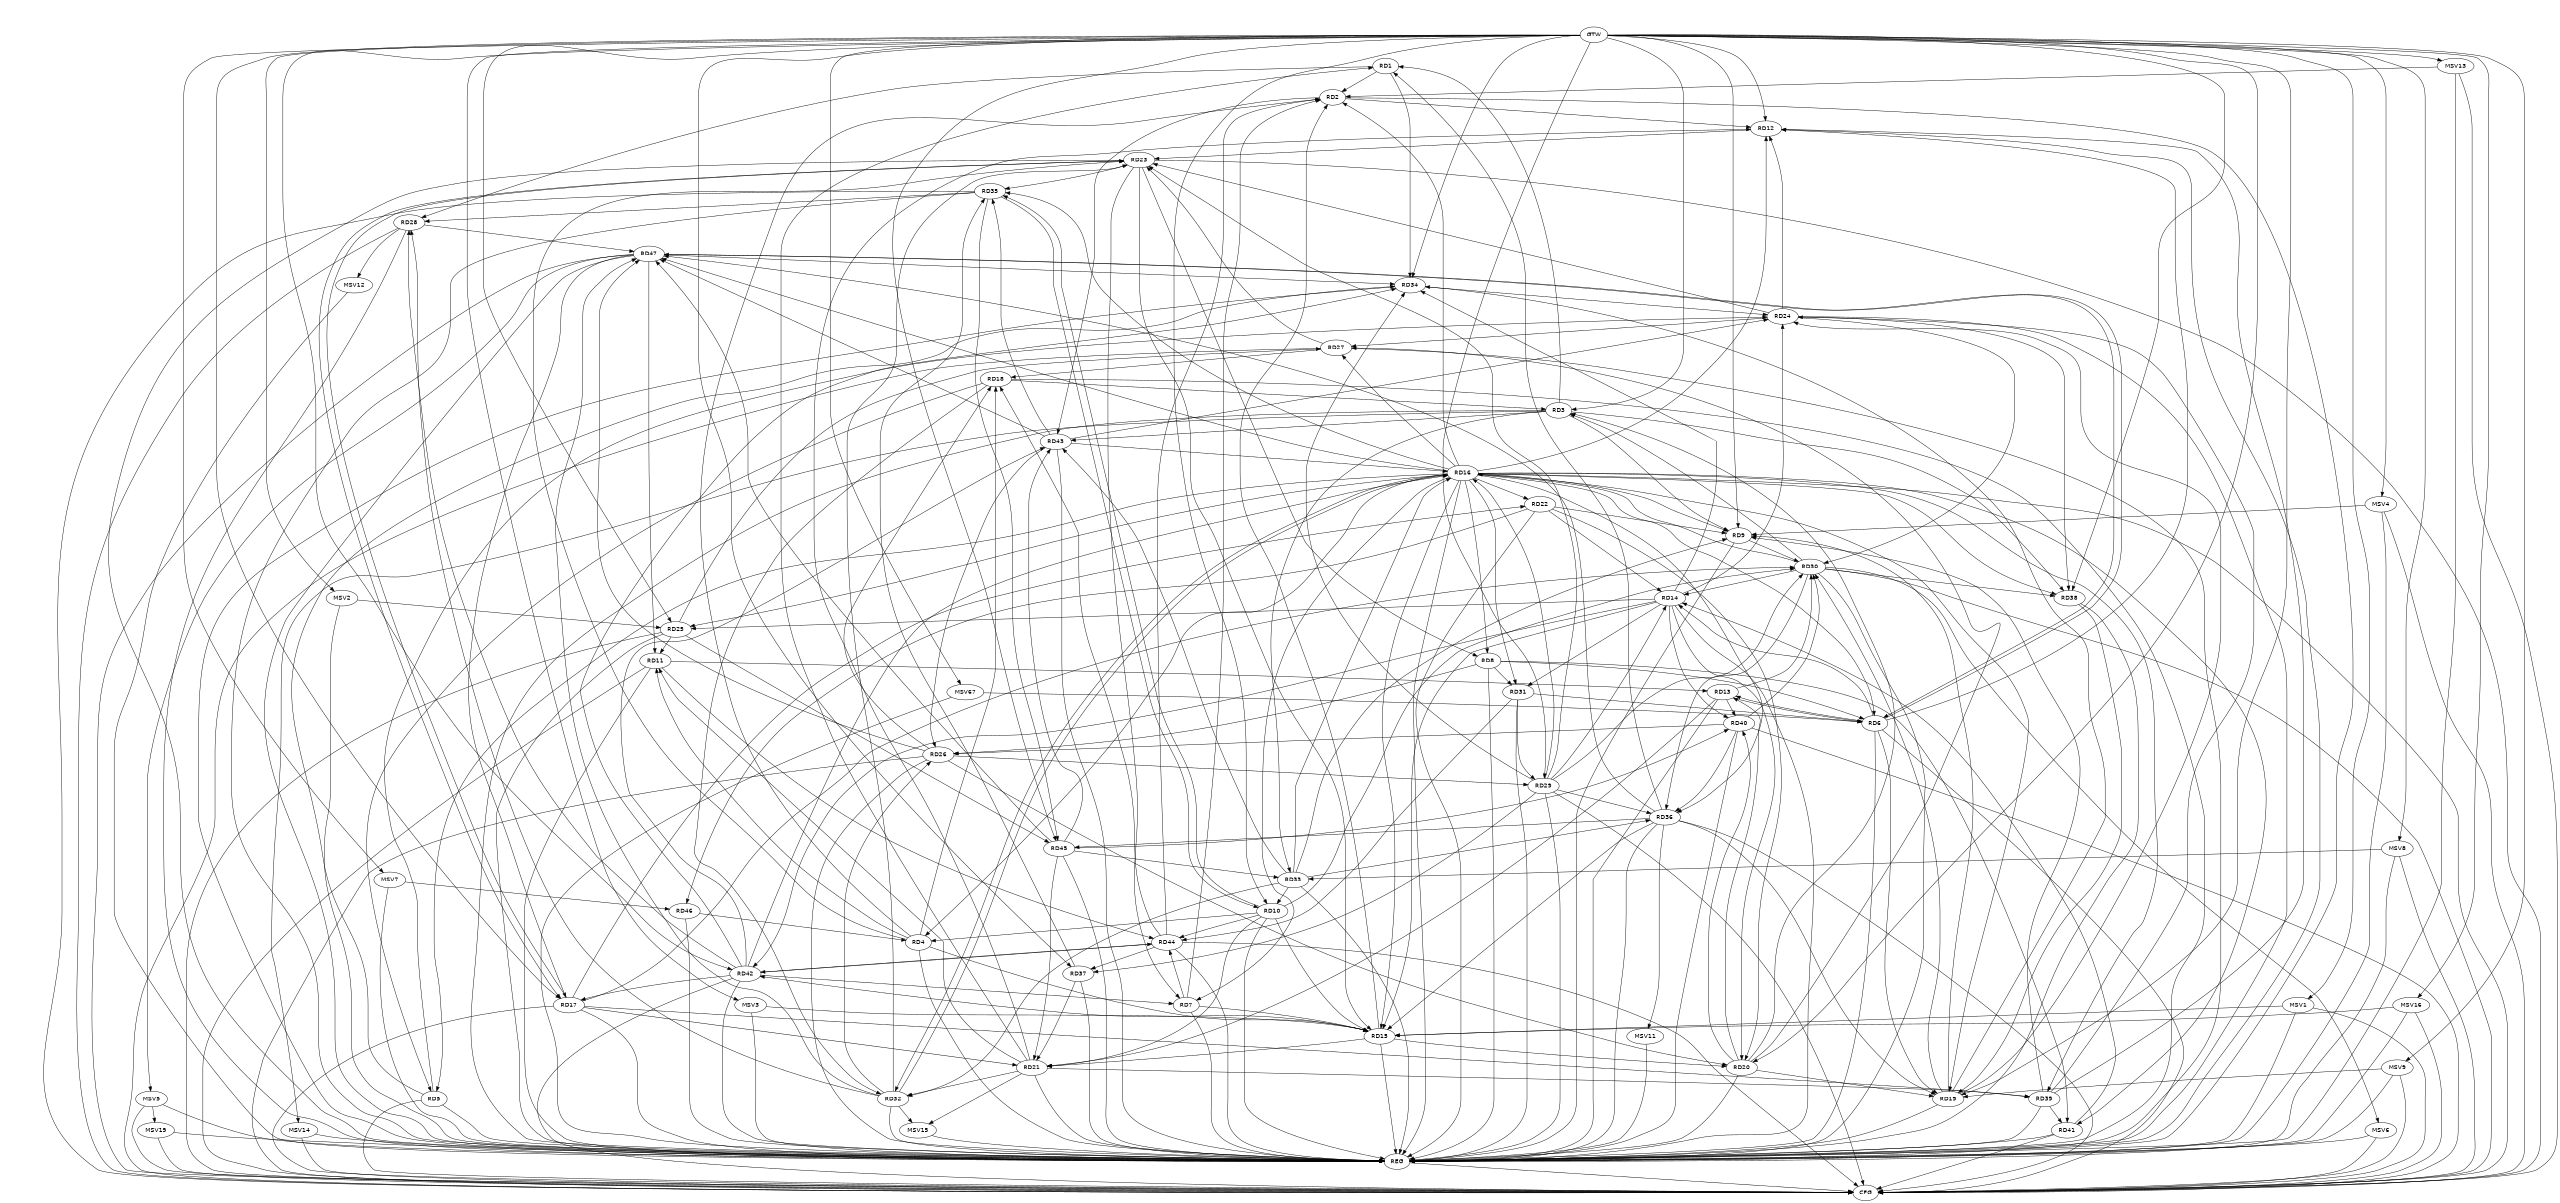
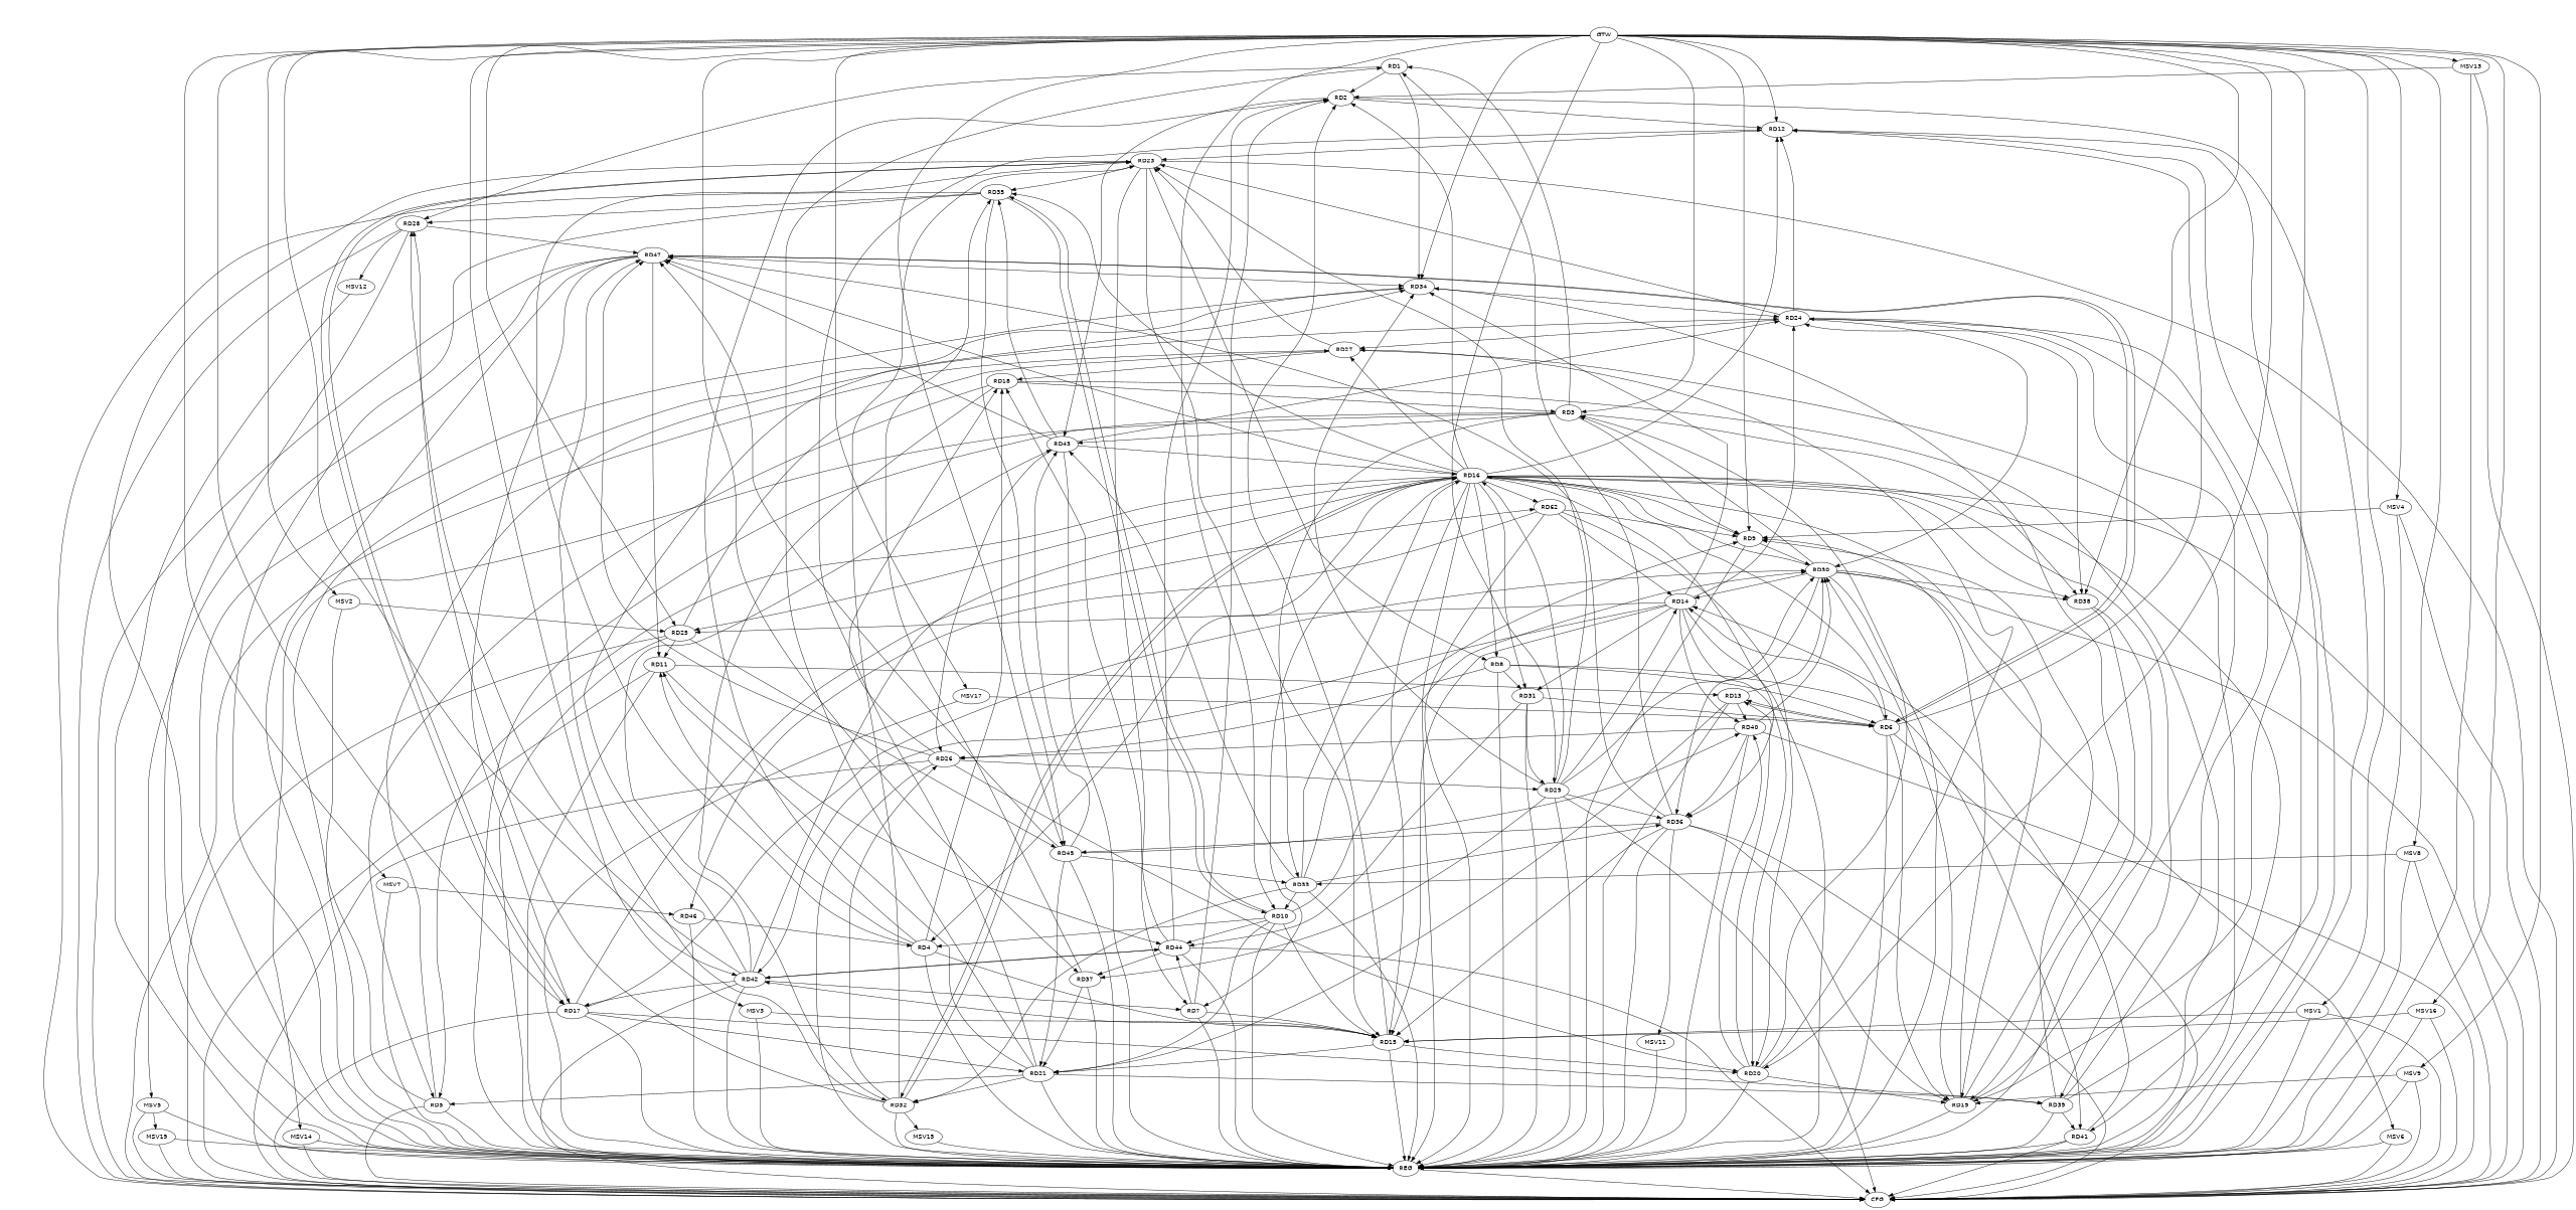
  strict digraph {
    fontname="DejaVu Sans"
    node [fontname="DejaVu Sans"]
    edge [fontname="DejaVu Sans"]
    n1 [label=RD1]
    n2 [label=RD2]
    n3 [label=RD34]
    n4 [label=RD28]
    n5 [label=REG]
    n6 [label=RD12]
    n7 [label=RD43]
    n8 [label=RD24]
    n9 [label=CFG]
    n10 [label=RD23]
    n11 [label=RD47]
    n12 [label=RD26]
    n13 [label=RD35]
    n14 [label=RD16]
    n15 [label=RD3]
    n16 [label=RD9]
    n17 [label=RD33]
    n18 [label=RD38]
    n19 [label=MSV14]
    n20 [label=RD30]
    n21 [label=RD10]
    n22 [label=RD32]
    n23 [label=RD36]
    n24 [label=RD19]
    n25 [label=RD4]
    n26 [label=RD11]
    n27 [label=RD15]
    n28 [label=RD18]
    n29 [label=RD13]
    n30 [label=RD44]
    n31 [label=RD21]
    n32 [label=RD20]
    n33 [label=RD42]
    n34 [label=RD5]
    n35 [label=RD7]
    n36 [label=RD8]
    n37 [label=RD17]
    n38 [label=RD27]
    n39 [label=RD6]
    n40 [label=RD14]
    n41 [label=RD40]
    n42 [label=RD31]
    n43 [label=RD25]
    n44 [label=MSV5]
    n45 [label=RD37]
    n46 [label=RD41]
    n47 [label=RD29]
    n48 [label=MSV6]
    n49 [label=RD39]
    n50 [label=RD45]
-   n51 [label=RD22]
+   n51 [label=RD62]
    n52 [label=RD46]
    n53 [label=MSV15]
    n54 [label=MSV11]
    n55 [label=MSV12]
    n56 [label=MSV19]
    n57 [label=GTW]
    n58 [label=MSV1]
    n59 [label=MSV2]
    n60 [label=MSV3]
    n61 [label=MSV4]
    n62 [label=MSV7]
    n63 [label=MSV8]
    n64 [label=MSV9]
    n65 [label=MSV13]
    n66 [label=MSV16]
-   n67 [label=MSV67]
+   n67 [label=MSV17]
    n1 -> n2
    n1 -> n3
    n1 -> n4
    n2 -> n5
    n2 -> n6
    n2 -> n7
    n3 -> n5
    n3 -> n8
    n4 -> n5
    n4 -> n9
    n4 -> n11
    n4 -> n55
    n5 -> n9
    n6 -> n5
    n6 -> n10
    n7 -> n5
    n7 -> n8
    n7 -> n11
    n7 -> n12
    n7 -> n13
    n7 -> n14
    n8 -> n5
    n8 -> n6
    n8 -> n10
    n8 -> n18
    n8 -> n20
    n8 -> n38
    n10 -> n5
    n10 -> n9
    n10 -> n13
    n10 -> n27
    n10 -> n35
    n10 -> n36
    n10 -> n37
    n11 -> n3
    n11 -> n5
    n11 -> n9
    n11 -> n26
    n11 -> n37
    n11 -> n39
    n11 -> n44
    n12 -> n5
    n12 -> n9
    n12 -> n11
    n12 -> n28
    n12 -> n32
    n12 -> n47
    n13 -> n4
    n13 -> n5
    n13 -> n9
    n13 -> n21
    n13 -> n50
    n14 -> n2
    n14 -> n5
    n14 -> n6
    n14 -> n9
    n14 -> n11
    n14 -> n13
    n14 -> n16
    n14 -> n18
    n14 -> n22
    n14 -> n23
    n14 -> n24
    n14 -> n25
    n14 -> n27
    n14 -> n34
    n14 -> n35
    n14 -> n36
    n14 -> n38
    n14 -> n39
    n14 -> n42
    n14 -> n43
    n14 -> n46
    n14 -> n49
    n14 -> n51
    n15 -> n1
    n15 -> n5
    n15 -> n7
    n15 -> n16
    n15 -> n17
    n15 -> n18
    n15 -> n19
    n16 -> n5
    n16 -> n20
    n17 -> n5
    n17 -> n7
    n17 -> n14
    n17 -> n16
    n17 -> n21
    n17 -> n22
    n17 -> n23
    n18 -> n5
    n18 -> n24
    n19 -> n5
    n19 -> n9
    n20 -> n5
    n20 -> n9
    n20 -> n14
    n20 -> n15
    n20 -> n18
    n20 -> n23
    n20 -> n40
    n20 -> n48
    n21 -> n5
    n21 -> n13
    n21 -> n20
    n21 -> n25
    n21 -> n27
    n21 -> n30
    n21 -> n31
    n22 -> n4
    n22 -> n5
    n22 -> n10
    n22 -> n11
    n22 -> n12
    n22 -> n14
    n22 -> n53
    n23 -> n1
    n23 -> n5
    n23 -> n9
    n23 -> n11
    n23 -> n24
    n23 -> n27
    n23 -> n50
    n23 -> n54
    n24 -> n3
    n24 -> n5
    n24 -> n8
    n24 -> n16
    n24 -> n20
    n25 -> n2
    n25 -> n5
    n25 -> n10
    n25 -> n26
    n25 -> n27
    n25 -> n28
    n26 -> n5
    n26 -> n9
    n26 -> n29
    n26 -> n30
    n27 -> n2
    n27 -> n5
    n27 -> n31
    n27 -> n32
    n27 -> n33
    n28 -> n5
    n28 -> n15
    n28 -> n22
    n28 -> n34
    n29 -> n5
    n29 -> n20
    n29 -> n31
    n29 -> n39
    n29 -> n41
    n30 -> n2
    n30 -> n5
    n30 -> n9
    n30 -> n28
    n30 -> n33
    n30 -> n45
    n31 -> n1
    n31 -> n5
    n31 -> n6
    n31 -> n22
    n31 -> n26
-   n31 -> n53
+   n31 -> n34
    n31 -> n49
    n32 -> n5
    n32 -> n15
    n32 -> n24
    n32 -> n29
    n32 -> n38
    n32 -> n41
    n33 -> n3
    n33 -> n4
    n33 -> n5
    n33 -> n7
    n33 -> n9
    n33 -> n14
    n33 -> n30
    n33 -> n35
    n33 -> n37
    n34 -> n3
    n34 -> n5
    n34 -> n8
    n34 -> n9
    n35 -> n2
    n35 -> n5
    n35 -> n27
    n35 -> n30
    n36 -> n5
    n36 -> n12
    n36 -> n39
    n36 -> n42
    n36 -> n46
    n37 -> n5
    n37 -> n9
    n37 -> n10
    n37 -> n20
    n37 -> n31
    n37 -> n49
    n37 -> n51
    n38 -> n5
    n38 -> n9
    n38 -> n10
    n38 -> n28
    n39 -> n5
    n39 -> n6
    n39 -> n9
    n39 -> n11
    n39 -> n24
    n39 -> n29
    n39 -> n40
    n40 -> n3
    n40 -> n5
    n40 -> n8
    n40 -> n27
    n40 -> n32
    n40 -> n33
    n40 -> n41
    n40 -> n42
    n40 -> n43
    n41 -> n5
    n41 -> n9
    n41 -> n12
    n41 -> n20
    n41 -> n23
    n42 -> n5
    n42 -> n30
    n42 -> n39
    n42 -> n47
    n43 -> n5
    n43 -> n9
    n43 -> n26
    n43 -> n38
    n43 -> n50
    n44 -> n5
    n44 -> n9
    n44 -> n56
    n45 -> n5
    n45 -> n13
    n45 -> n31
    n46 -> n5
    n46 -> n9
    n46 -> n40
    n47 -> n3
    n47 -> n5
    n47 -> n9
    n47 -> n10
    n47 -> n14
    n47 -> n20
    n47 -> n23
    n47 -> n40
    n47 -> n45
    n48 -> n5
    n48 -> n9
    n49 -> n5
    n49 -> n6
    n49 -> n8
    n49 -> n16
    n49 -> n46
    n50 -> n5
    n50 -> n7
    n50 -> n11
    n50 -> n17
    n50 -> n31
    n50 -> n41
    n51 -> n5
    n51 -> n16
    n51 -> n32
    n51 -> n40
    n51 -> n52
    n52 -> n5
    n52 -> n25
    n53 -> n5
    n54 -> n5
    n55 -> n5
    n56 -> n5
    n56 -> n9
    n57 -> n3
    n57 -> n6
    n57 -> n15
    n57 -> n16
    n57 -> n18
    n57 -> n21
    n57 -> n24
    n57 -> n32
    n57 -> n33
    n57 -> n37
    n57 -> n43
    n57 -> n45
    n57 -> n47
    n57 -> n50
    n57 -> n58
    n57 -> n59
    n57 -> n60
    n57 -> n61
    n57 -> n62
    n57 -> n63
    n57 -> n64
    n57 -> n65
    n57 -> n66
    n57 -> n67
    n58 -> n5
    n58 -> n9
    n58 -> n27
    n59 -> n5
    n59 -> n43
    n60 -> n5
    n60 -> n27
    n61 -> n5
    n61 -> n9
    n61 -> n16
    n62 -> n5
    n62 -> n52
    n63 -> n5
    n63 -> n9
    n63 -> n17
    n64 -> n5
    n64 -> n9
    n64 -> n24
    n65 -> n2
    n65 -> n5
    n65 -> n9
    n66 -> n5
    n66 -> n9
    n66 -> n27
    n67 -> n5
    n67 -> n39
  }
